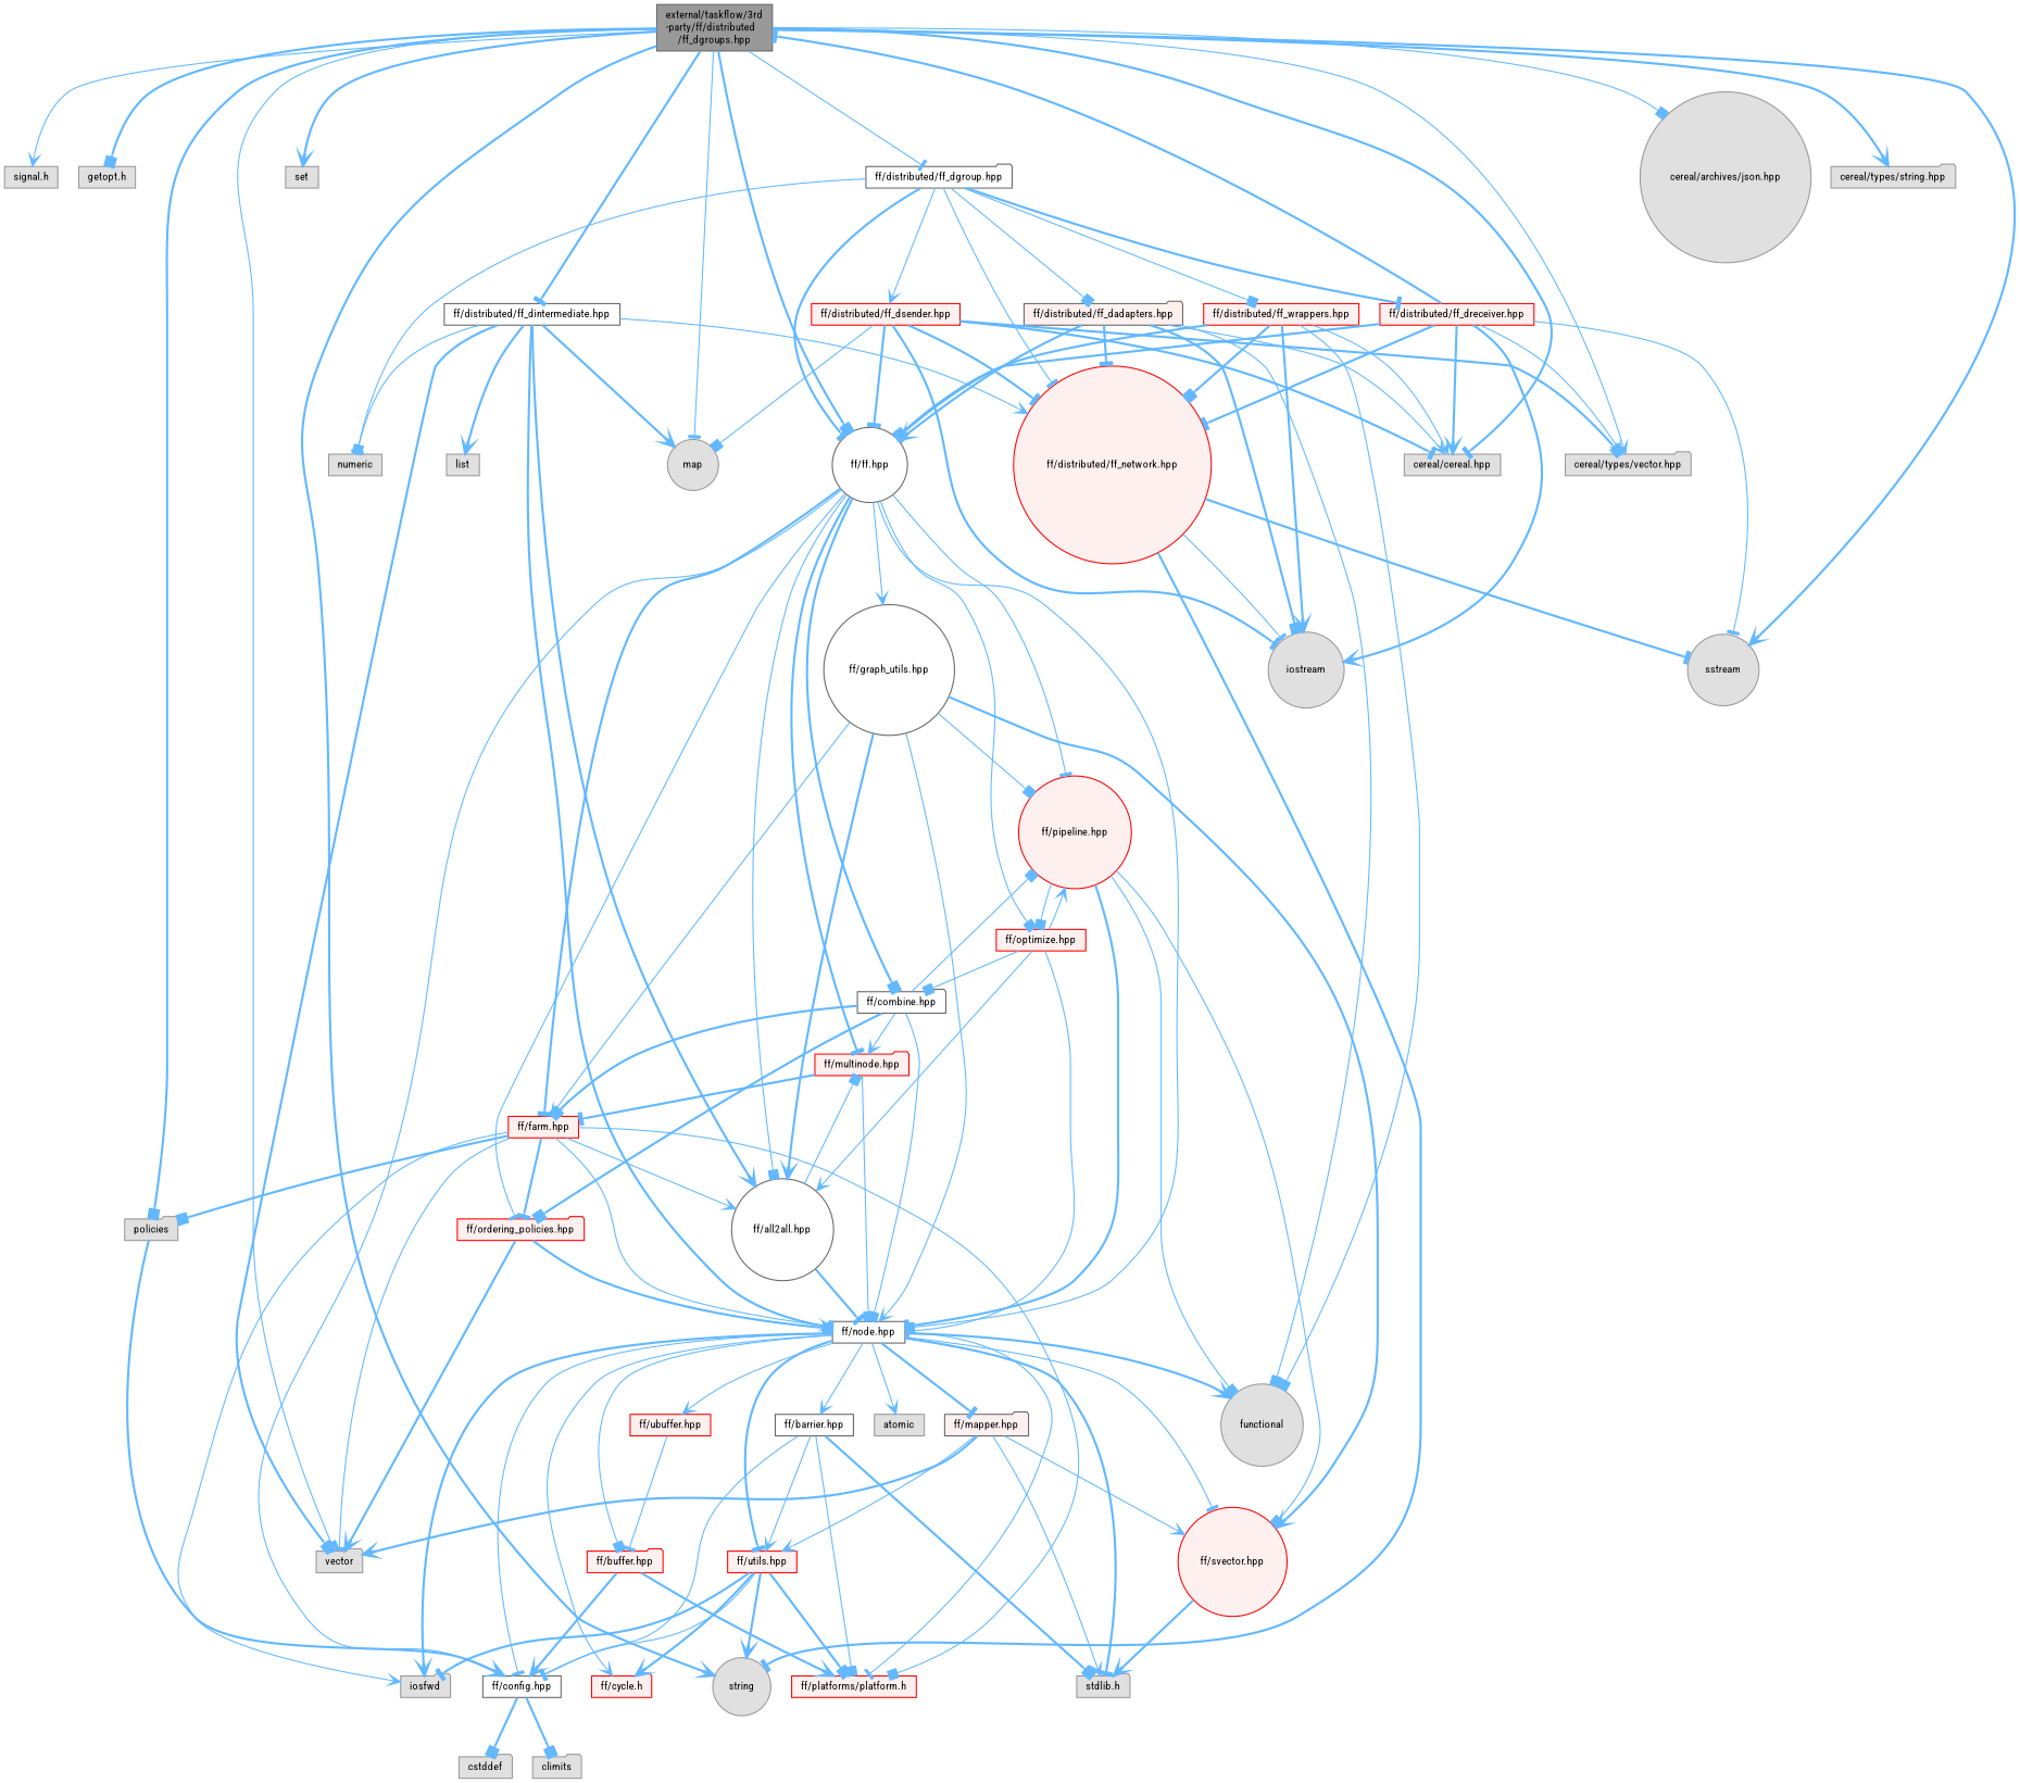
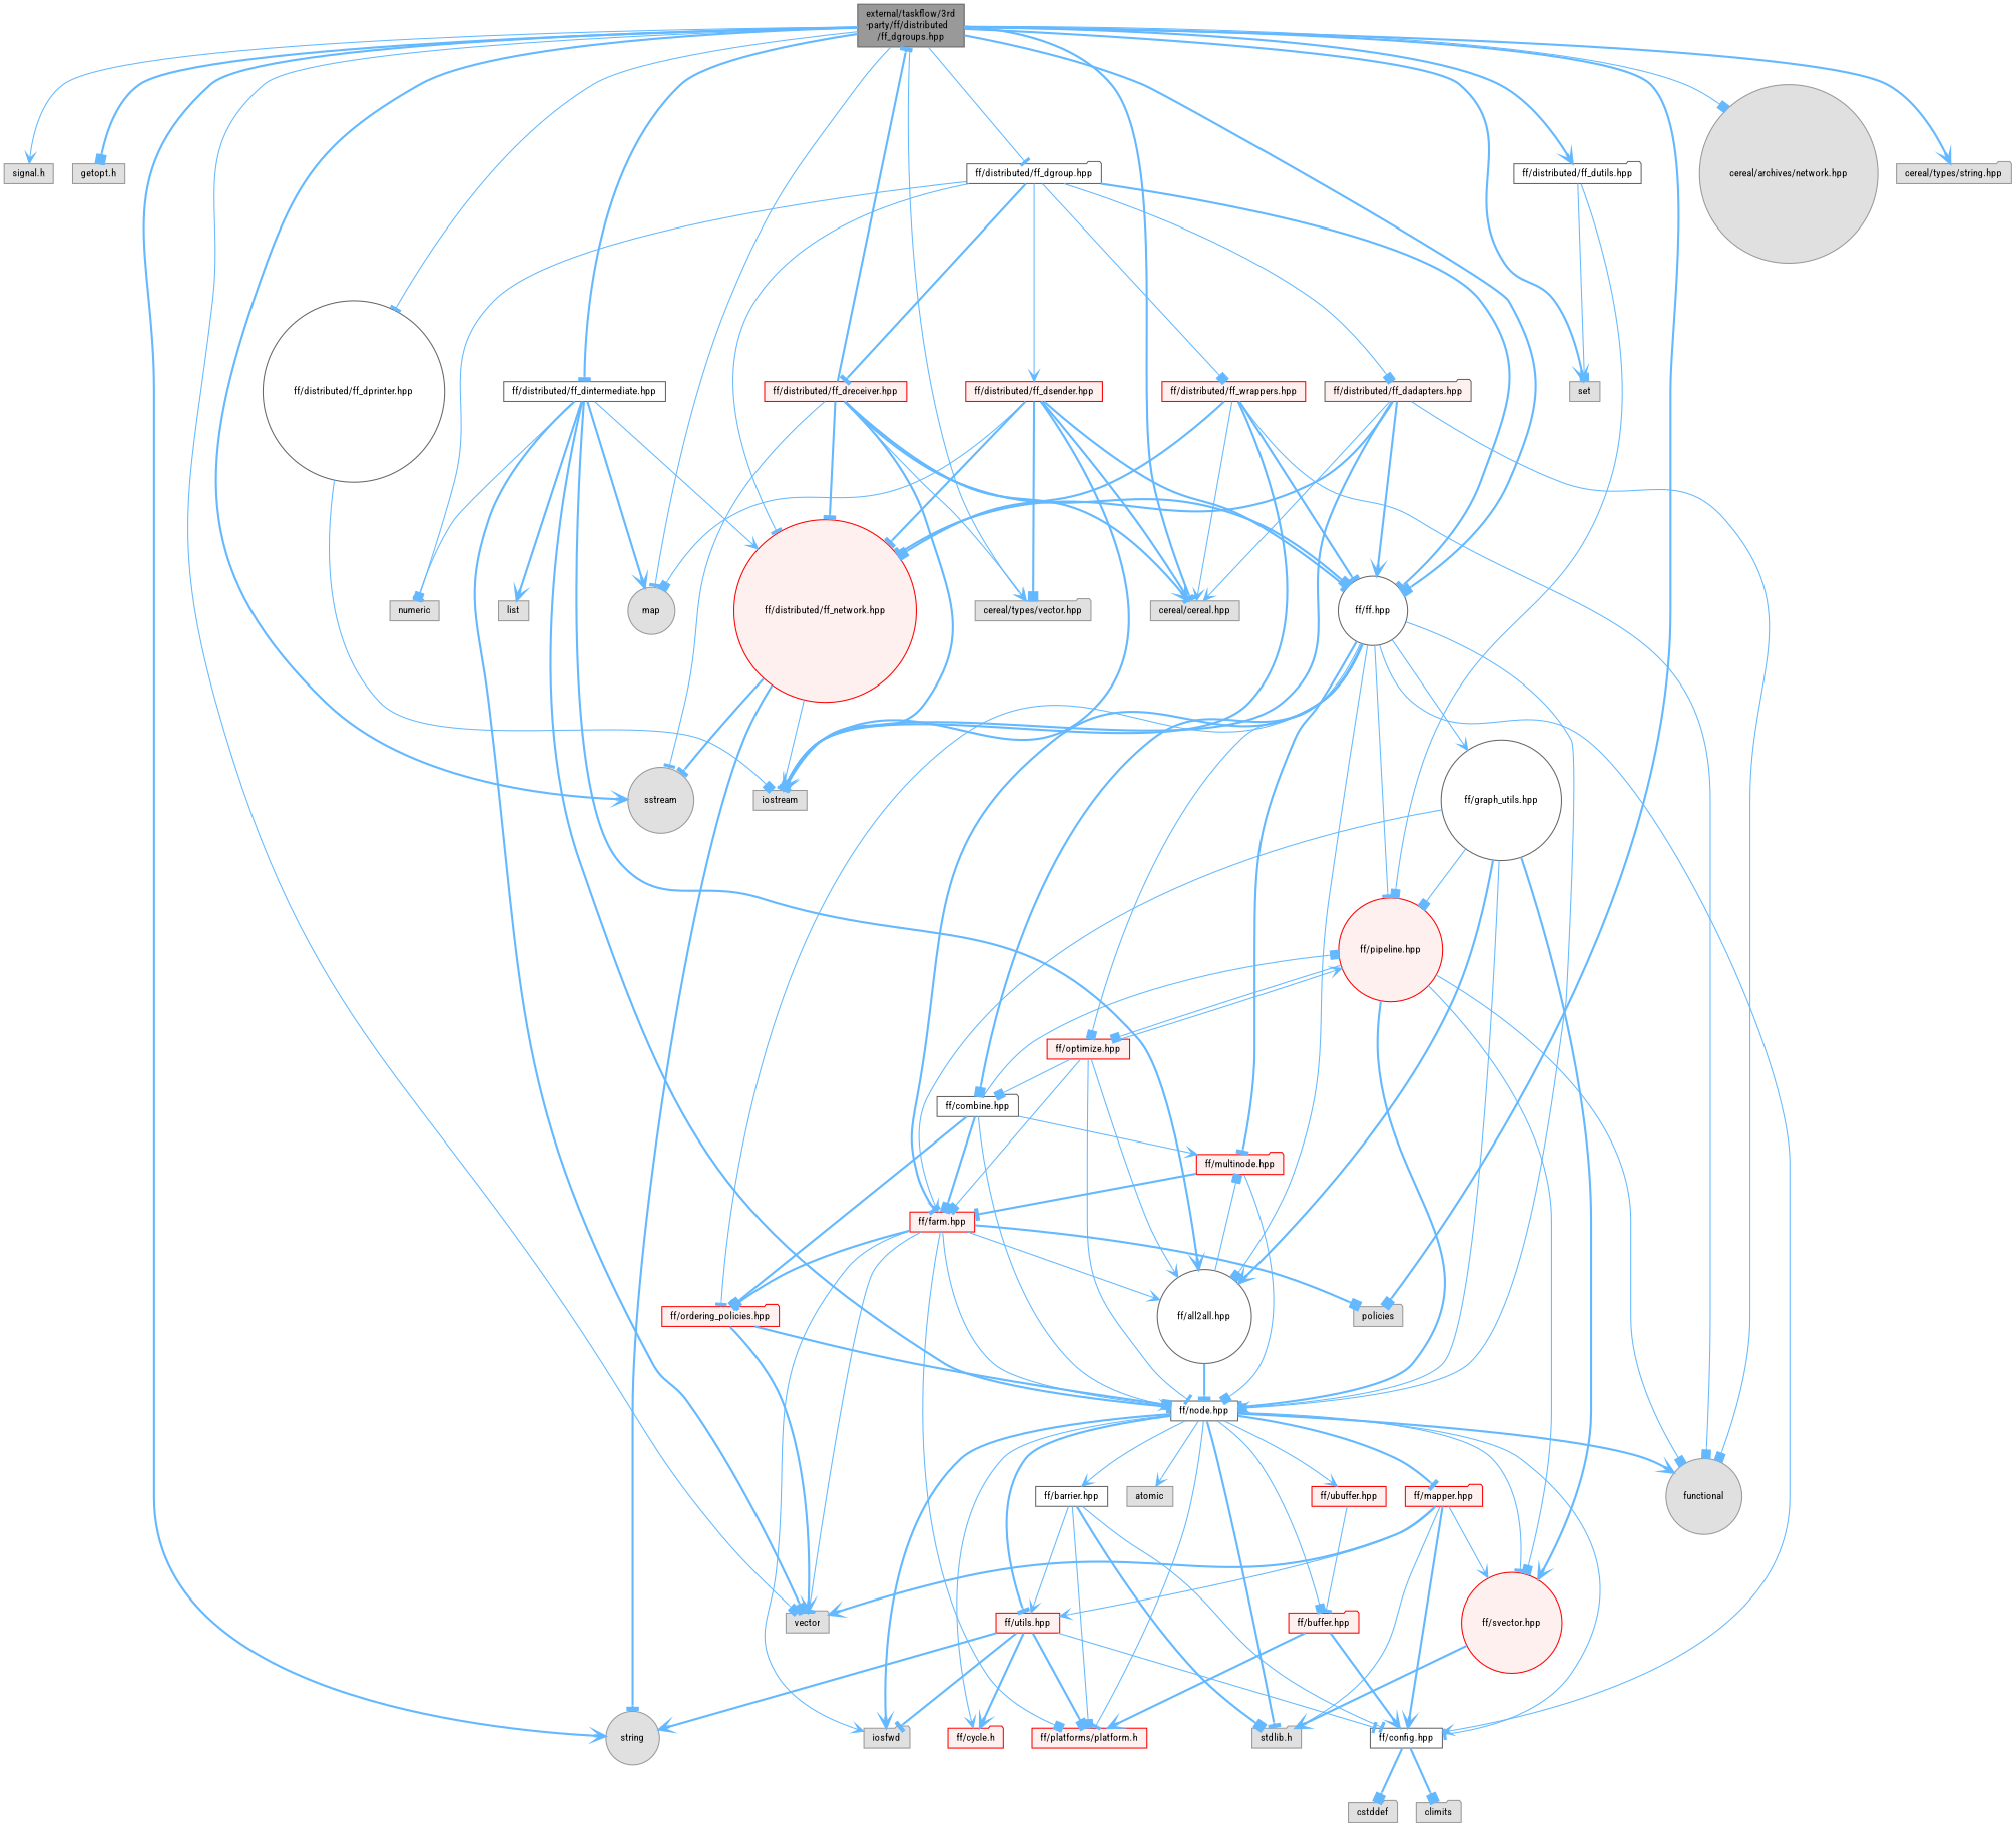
  digraph {
    fontname="Roboto Condensed"
    node [color=grey60 fillcolor="#E0E0E0" fontname="Roboto Condensed" fontsize=10 shape=box style=filled]
    edge [arrowhead=vee color=steelblue1 fontname="Roboto Condensed" fontsize=10 labelfontname=Helvetica labelfontsize=10 style=solid]
    n1 [color=gray40 fillcolor=grey60 fontcolor=black height=0.2 label="external/taskflow/3rd\l-party/ff/distributed\l/ff_dgroups.hpp" width=0.4]
    n2 [height=0.2 label="signal.h" width=0.4]
    n3 [height=0.2 label="getopt.h" width=0.4]
    n4 [height=0.2 label=string shape=circle width=0.4]
    n5 [height=0.2 label=map shape=circle width=0.4]
    n6 [height=0.2 label=set width=0.4]
    n7 [height=0.2 label=vector shape=folder width=0.4]
    n8 [height=0.2 label=sstream shape=circle width=0.4]
    n9 [height=0.2 label=policies shape=folder width=0.4]
    n10 [color=grey40 fillcolor=white height=0.2 label="ff/ff.hpp" shape=circle width=0.4]
+   n11 [color=grey40 fillcolor=white height=0.2 label="ff/distributed/ff_dprinter.hpp" shape=circle width=0.4]
+   n12 [color=grey40 fillcolor=white height=0.2 label="ff/distributed/ff_dutils.hpp" shape=folder width=0.4]
    n13 [color=grey40 fillcolor=white height=0.2 label="ff/distributed/ff_dintermediate.hpp" width=0.4]
    n14 [color=grey40 fillcolor=white height=0.2 label="ff/distributed/ff_dgroup.hpp" shape=folder width=0.4]
    n15 [height=0.2 label="cereal/cereal.hpp" width=0.4]
    n16 [height=0.2 label="cereal/types/vector.hpp" shape=folder width=0.4]
-   n17 [height=0.2 label="cereal/archives/json.hpp" shape=circle width=0.4]
+   n17 [height=0.2 label="cereal/archives/network.hpp" shape=circle width=0.4]
    n18 [height=0.2 label="cereal/types/string.hpp" shape=folder width=0.4]
    n19 [color=grey40 fillcolor=white height=0.2 label="ff/config.hpp" width=0.4]
    n20 [color=grey40 fillcolor=white height=0.2 label="ff/node.hpp" width=0.4]
    n21 [color=red fillcolor="#FFF0F0" height=0.2 label="ff/multinode.hpp" shape=folder width=0.4]
    n22 [color=red fillcolor="#FFF0F0" height=0.2 label="ff/pipeline.hpp" shape=circle width=0.4]
    n23 [color=red fillcolor="#FFF0F0" height=0.2 label="ff/optimize.hpp" width=0.4]
    n24 [color=red fillcolor="#FFF0F0" height=0.2 label="ff/farm.hpp" width=0.4]
    n25 [color=red fillcolor="#FFF0F0" height=0.2 label="ff/ordering_policies.hpp" shape=folder width=0.4]
    n26 [color=grey40 fillcolor=white height=0.2 label="ff/all2all.hpp" shape=circle width=0.4]
    n27 [color=grey40 fillcolor=white height=0.2 label="ff/combine.hpp" shape=folder width=0.4]
    n28 [color=grey40 fillcolor=white height=0.2 label="ff/graph_utils.hpp" shape=circle width=0.4]
-   n29 [height=0.2 label=iostream shape=circle width=0.4]
+   n29 [height=0.2 label=iostream width=0.4]
    n30 [color=red fillcolor="#FFF0F0" height=0.2 label="ff/distributed/ff_network.hpp" shape=circle width=0.4]
    n31 [height=0.2 label=list width=0.4]
    n32 [height=0.2 label=numeric width=0.4]
    n33 [color=red fillcolor="#FFF0F0" height=0.2 label="ff/distributed/ff_wrappers.hpp" width=0.4]
    n34 [color=red fillcolor="#FFF0F0" height=0.2 label="ff/distributed/ff_dreceiver.hpp" width=0.4]
    n35 [color=red fillcolor="#FFF0F0" height=0.2 label="ff/distributed/ff_dsender.hpp" width=0.4]
    n36 [color=grey40 fillcolor="#FFF0F0" height=0.2 label="ff/distributed/ff_dadapters.hpp" shape=folder width=0.4]
    n37 [height=0.2 label=cstddef shape=folder width=0.4]
    n38 [height=0.2 label=climits shape=folder width=0.4]
    n39 [height=0.2 label="stdlib.h" shape=folder width=0.4]
    n40 [height=0.2 label=iosfwd shape=folder width=0.4]
    n41 [height=0.2 label=functional shape=circle width=0.4]
    n42 [color=red fillcolor="#FFF0F0" height=0.2 label="ff/platforms/platform.h" width=0.4]
    n43 [color=red fillcolor="#FFF0F0" height=0.2 label="ff/cycle.h" shape=folder width=0.4]
    n44 [color=red fillcolor="#FFF0F0" height=0.2 label="ff/utils.hpp" width=0.4]
    n45 [color=red fillcolor="#FFF0F0" height=0.2 label="ff/buffer.hpp" shape=folder width=0.4]
    n46 [color=red fillcolor="#FFF0F0" height=0.2 label="ff/ubuffer.hpp" width=0.4]
-   n47 [color=grey40 fillcolor="#FFF0F0" height=0.2 label="ff/mapper.hpp" shape=folder width=0.4]
+   n47 [color=red fillcolor="#FFF0F0" height=0.2 label="ff/mapper.hpp" shape=folder width=0.4]
    n48 [color=red fillcolor="#FFF0F0" height=0.2 label="ff/svector.hpp" shape=circle width=0.4]
    n49 [color=grey40 fillcolor=white height=0.2 label="ff/barrier.hpp" width=0.4]
    n50 [height=0.2 label=atomic width=0.4]
    n1 -> n2
    n1 -> n3 [arrowhead=box style=bold]
    n1 -> n4 [style=bold]
    n1 -> n5 [arrowhead=tee]
    n1 -> n6 [style=bold]
    n1 -> n7 [arrowhead=box]
    n1 -> n8 [style=bold]
    n1 -> n9 [arrowhead=box style=bold]
    n1 -> n10 [arrowhead=box style=bold]
+   n1 -> n11 [arrowhead=tee]
+   n1 -> n12 [style=bold]
    n1 -> n13 [arrowhead=tee style=bold]
    n1 -> n14 [arrowhead=tee]
    n1 -> n15 [arrowhead=tee style=bold]
    n1 -> n16
    n1 -> n17 [arrowhead=box]
    n1 -> n18 [style=bold]
    n10 -> n19
    n10 -> n20 [arrowhead=box]
    n10 -> n21 [arrowhead=tee style=bold]
    n10 -> n22 [arrowhead=tee]
    n10 -> n23 [arrowhead=box]
    n10 -> n24 [arrowhead=tee style=bold]
    n10 -> n25 [arrowhead=tee]
    n10 -> n26 [arrowhead=box]
    n10 -> n27 [arrowhead=box style=bold]
    n10 -> n28
+   n11 -> n29 [arrowhead=box]
+   n12 -> n6 [arrowhead=box]
+   n12 -> n22 [arrowhead=box]
    n13 -> n5 [style=bold]
    n13 -> n7 [arrowhead=box style=bold]
    n13 -> n20 [arrowhead=tee style=bold]
    n13 -> n26 [style=bold]
    n13 -> n30
    n13 -> n31 [style=bold]
    n13 -> n32 [arrowhead=box]
    n14 -> n10 [arrowhead=tee style=bold]
    n14 -> n30 [arrowhead=tee]
    n14 -> n32 [arrowhead=tee]
    n14 -> n33 [arrowhead=box]
    n14 -> n34 [arrowhead=tee style=bold]
    n14 -> n35
    n14 -> n36 [arrowhead=box]
    n19 -> n37 [arrowhead=box style=bold]
    n19 -> n38 [arrowhead=box style=bold]
    n20 -> n19 [arrowhead=tee]
    n20 -> n39 [arrowhead=tee style=bold]
    n20 -> n40 [style=bold]
    n20 -> n41 [style=bold]
    n20 -> n42 [arrowhead=tee]
    n20 -> n43
    n20 -> n44 [arrowhead=tee style=bold]
    n20 -> n45 [arrowhead=box]
    n20 -> n46
    n20 -> n47 [arrowhead=tee style=bold]
    n20 -> n48 [arrowhead=tee]
    n20 -> n49
    n20 -> n50
    n21 -> n20 [arrowhead=box]
    n21 -> n24 [arrowhead=tee style=bold]
    n22 -> n20 [arrowhead=tee style=bold]
    n22 -> n23 [arrowhead=box]
    n22 -> n41 [arrowhead=box]
    n22 -> n48 [arrowhead=box]
    n23 -> n20 [arrowhead=tee]
    n23 -> n22
+   n23 -> n24 [arrowhead=box]
    n23 -> n26
    n23 -> n27 [arrowhead=box]
    n24 -> n7 [arrowhead=tee]
    n24 -> n9 [arrowhead=box style=bold]
    n24 -> n20
    n24 -> n25 [arrowhead=tee style=bold]
    n24 -> n26
    n24 -> n40
    n24 -> n42 [arrowhead=box]
    n25 -> n7 [style=bold]
    n25 -> n20 [arrowhead=box style=bold]
    n26 -> n20 [arrowhead=tee style=bold]
    n26 -> n21 [arrowhead=box]
    n27 -> n20 [arrowhead=box]
    n27 -> n21
    n27 -> n22 [arrowhead=box]
    n27 -> n24 [arrowhead=box style=bold]
    n27 -> n25 [arrowhead=box style=bold]
    n28 -> n20
    n28 -> n22 [arrowhead=box]
    n28 -> n24
    n28 -> n26 [style=bold]
    n28 -> n48 [style=bold]
    n30 -> n4 [arrowhead=tee style=bold]
    n30 -> n8 [arrowhead=tee style=bold]
    n30 -> n29 [arrowhead=tee]
    n33 -> n10 [arrowhead=tee style=bold]
    n33 -> n15
    n33 -> n29 [style=bold]
    n33 -> n30 [arrowhead=box style=bold]
    n33 -> n41 [arrowhead=box]
    n34 -> n1 [arrowhead=tee style=bold]
    n34 -> n8 [arrowhead=tee]
    n34 -> n10 [arrowhead=box style=bold]
    n34 -> n15 [style=bold]
    n34 -> n16
    n34 -> n29 [style=bold]
    n34 -> n30 [arrowhead=tee style=bold]
    n35 -> n5 [arrowhead=box]
    n35 -> n10 [arrowhead=tee style=bold]
    n35 -> n15 [arrowhead=tee style=bold]
    n35 -> n16 [arrowhead=box style=bold]
    n35 -> n29 [arrowhead=tee style=bold]
    n35 -> n30 [arrowhead=tee style=bold]
    n36 -> n10 [style=bold]
    n36 -> n15
    n36 -> n29 [arrowhead=box style=bold]
    n36 -> n30 [arrowhead=tee style=bold]
    n36 -> n41 [arrowhead=box]
    n44 -> n4 [style=bold]
    n44 -> n19 [arrowhead=tee]
    n44 -> n40 [arrowhead=tee style=bold]
    n44 -> n42 [arrowhead=box style=bold]
    n44 -> n43 [style=bold]
    n45 -> n19 [style=bold]
    n45 -> n42 [style=bold]
    n46 -> n45 [arrowhead=tee]
    n47 -> n7 [style=bold]
-   n9 -> n19 [style=bold]
+   n47 -> n19 [style=bold]
    n47 -> n39
    n47 -> n44
    n47 -> n48
    n48 -> n39 [style=bold]
    n49 -> n19 [arrowhead=tee]
    n49 -> n39 [arrowhead=box style=bold]
    n49 -> n42 [arrowhead=box]
    n49 -> n44
  }
